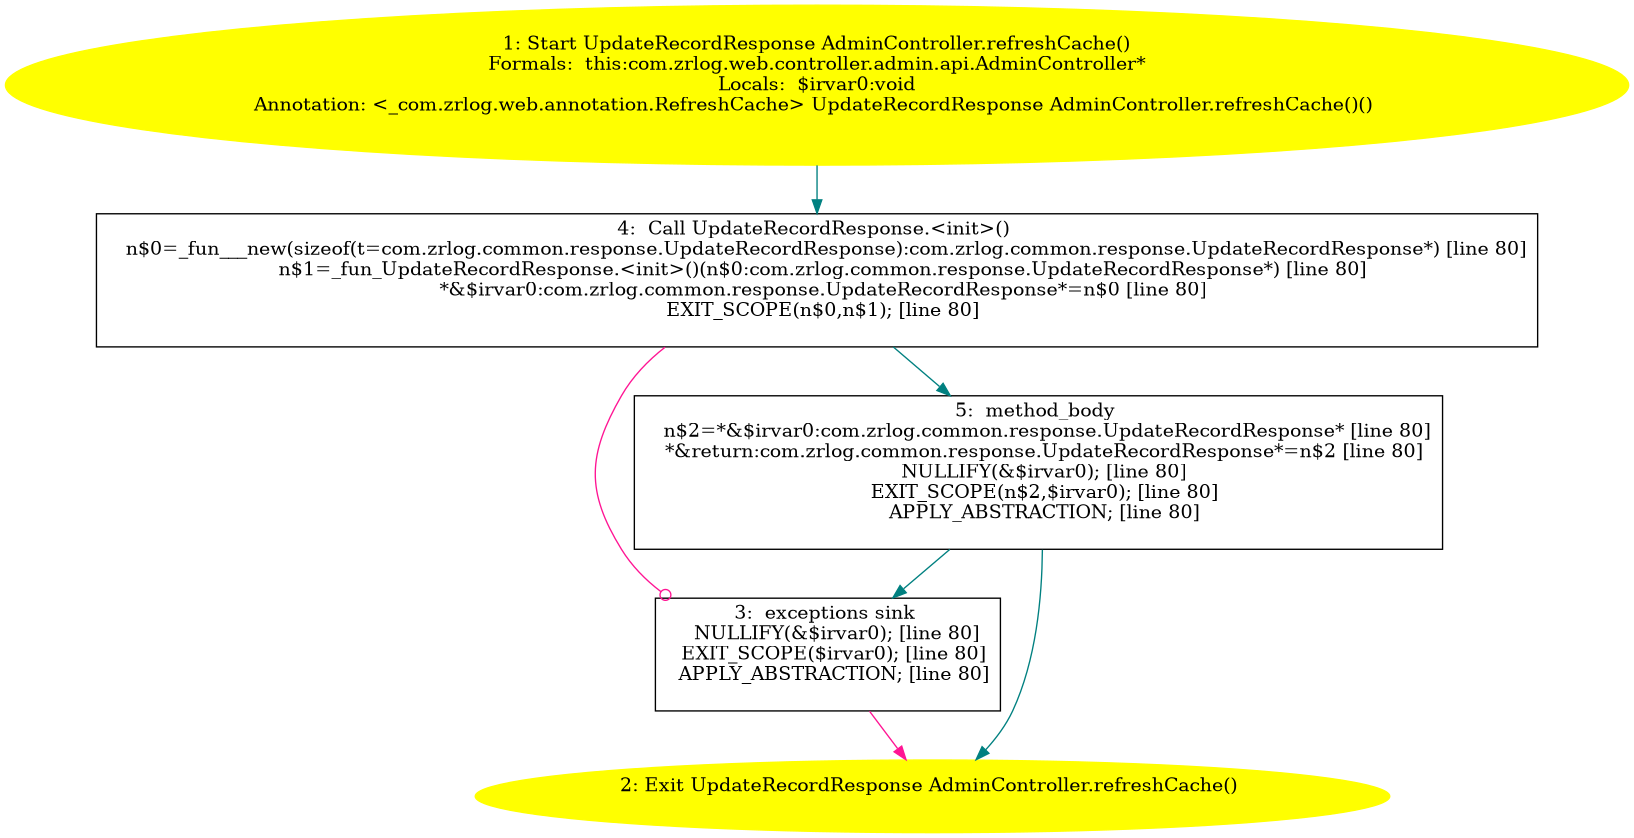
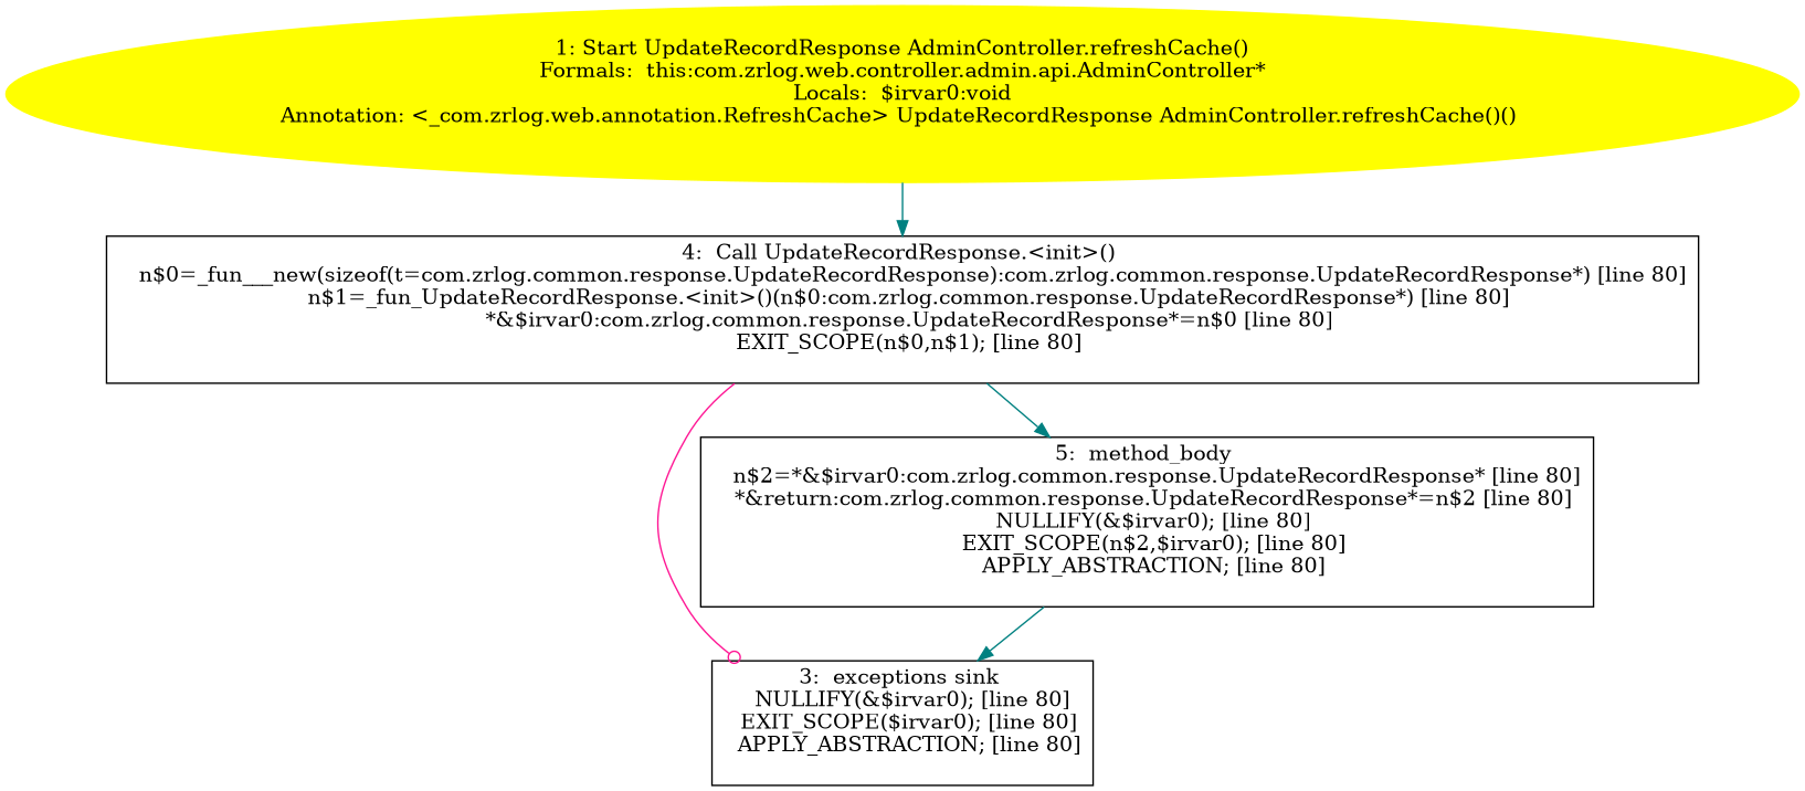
  digraph {
    node [shape=box]
    edge [color=teal arrowhead=normal]
    n1 [color=yellow label="1: Start UpdateRecordResponse AdminController.refreshCache()\nFormals:  this:com.zrlog.web.controller.admin.api.AdminController*\nLocals:  $irvar0:void\nAnnotation: <_com.zrlog.web.annotation.RefreshCache> UpdateRecordResponse AdminController.refreshCache()() \n  " style=filled shape=""]
    n2 [label="4:  Call UpdateRecordResponse.<init>() \n   n$0=_fun___new(sizeof(t=com.zrlog.common.response.UpdateRecordResponse):com.zrlog.common.response.UpdateRecordResponse*) [line 80]\n  n$1=_fun_UpdateRecordResponse.<init>()(n$0:com.zrlog.common.response.UpdateRecordResponse*) [line 80]\n  *&$irvar0:com.zrlog.common.response.UpdateRecordResponse*=n$0 [line 80]\n  EXIT_SCOPE(n$0,n$1); [line 80]\n "]
    n3 [label="3:  exceptions sink \n   NULLIFY(&$irvar0); [line 80]\n  EXIT_SCOPE($irvar0); [line 80]\n  APPLY_ABSTRACTION; [line 80]\n "]
    n4 [label="5:  method_body \n   n$2=*&$irvar0:com.zrlog.common.response.UpdateRecordResponse* [line 80]\n  *&return:com.zrlog.common.response.UpdateRecordResponse*=n$2 [line 80]\n  NULLIFY(&$irvar0); [line 80]\n  EXIT_SCOPE(n$2,$irvar0); [line 80]\n  APPLY_ABSTRACTION; [line 80]\n "]
-   n5 [color=yellow label="2: Exit UpdateRecordResponse AdminController.refreshCache() \n  " style=filled shape=""]
    n1 -> n2
    n2 -> n3 [color=deeppink arrowhead=odot]
    n2 -> n4
-   n3 -> n5 [color=deeppink]
    n4 -> n3
-   n4 -> n5
  }
